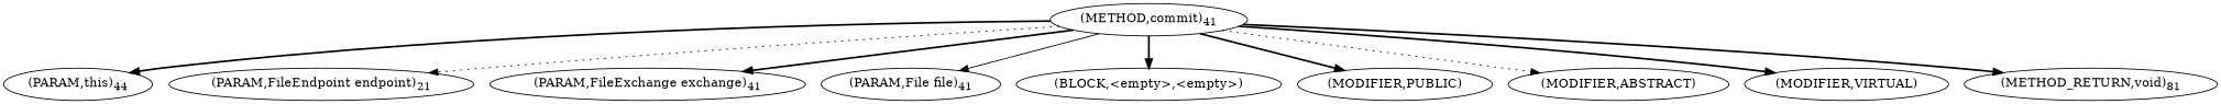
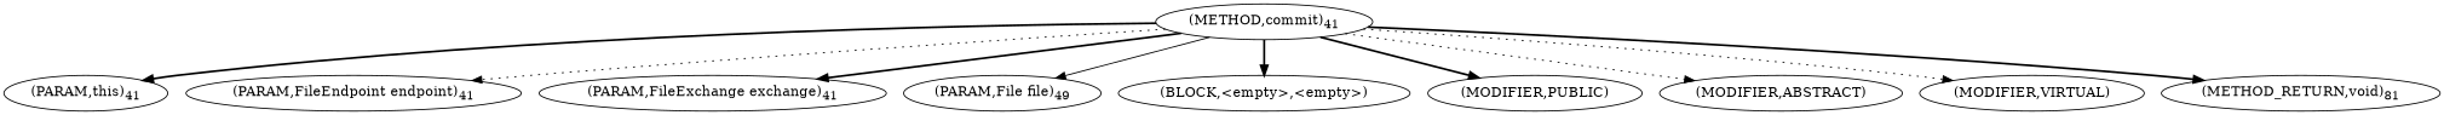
  digraph {
    edge [style=bold]
    n1 [label=<(METHOD,commit)<SUB>41</SUB>>]
-   n2 [label=<(PARAM,this)<SUB>44</SUB>>]
-   n3 [label=<(PARAM,FileEndpoint endpoint)<SUB>21</SUB>>]
+   n2 [label=<(PARAM,this)<SUB>41</SUB>>]
+   n3 [label=<(PARAM,FileEndpoint endpoint)<SUB>41</SUB>>]
    n4 [label=<(PARAM,FileExchange exchange)<SUB>41</SUB>>]
-   n5 [label=<(PARAM,File file)<SUB>41</SUB>>]
+   n5 [label=<(PARAM,File file)<SUB>49</SUB>>]
    n6 [label=<(BLOCK,&lt;empty&gt;,&lt;empty&gt;)>]
    n7 [label=<(MODIFIER,PUBLIC)>]
    n8 [label=<(MODIFIER,ABSTRACT)>]
    n9 [label=<(MODIFIER,VIRTUAL)>]
    n10 [label=<(METHOD_RETURN,void)<SUB>81</SUB>>]
    n1 -> n2
    n1 -> n3 [style=dotted]
    n1 -> n4
    n1 -> n5 [style=solid]
    n1 -> n6
    n1 -> n7
    n1 -> n8 [style=dotted]
-   n1 -> n9
+   n1 -> n9 [style=dotted]
    n1 -> n10
  }
